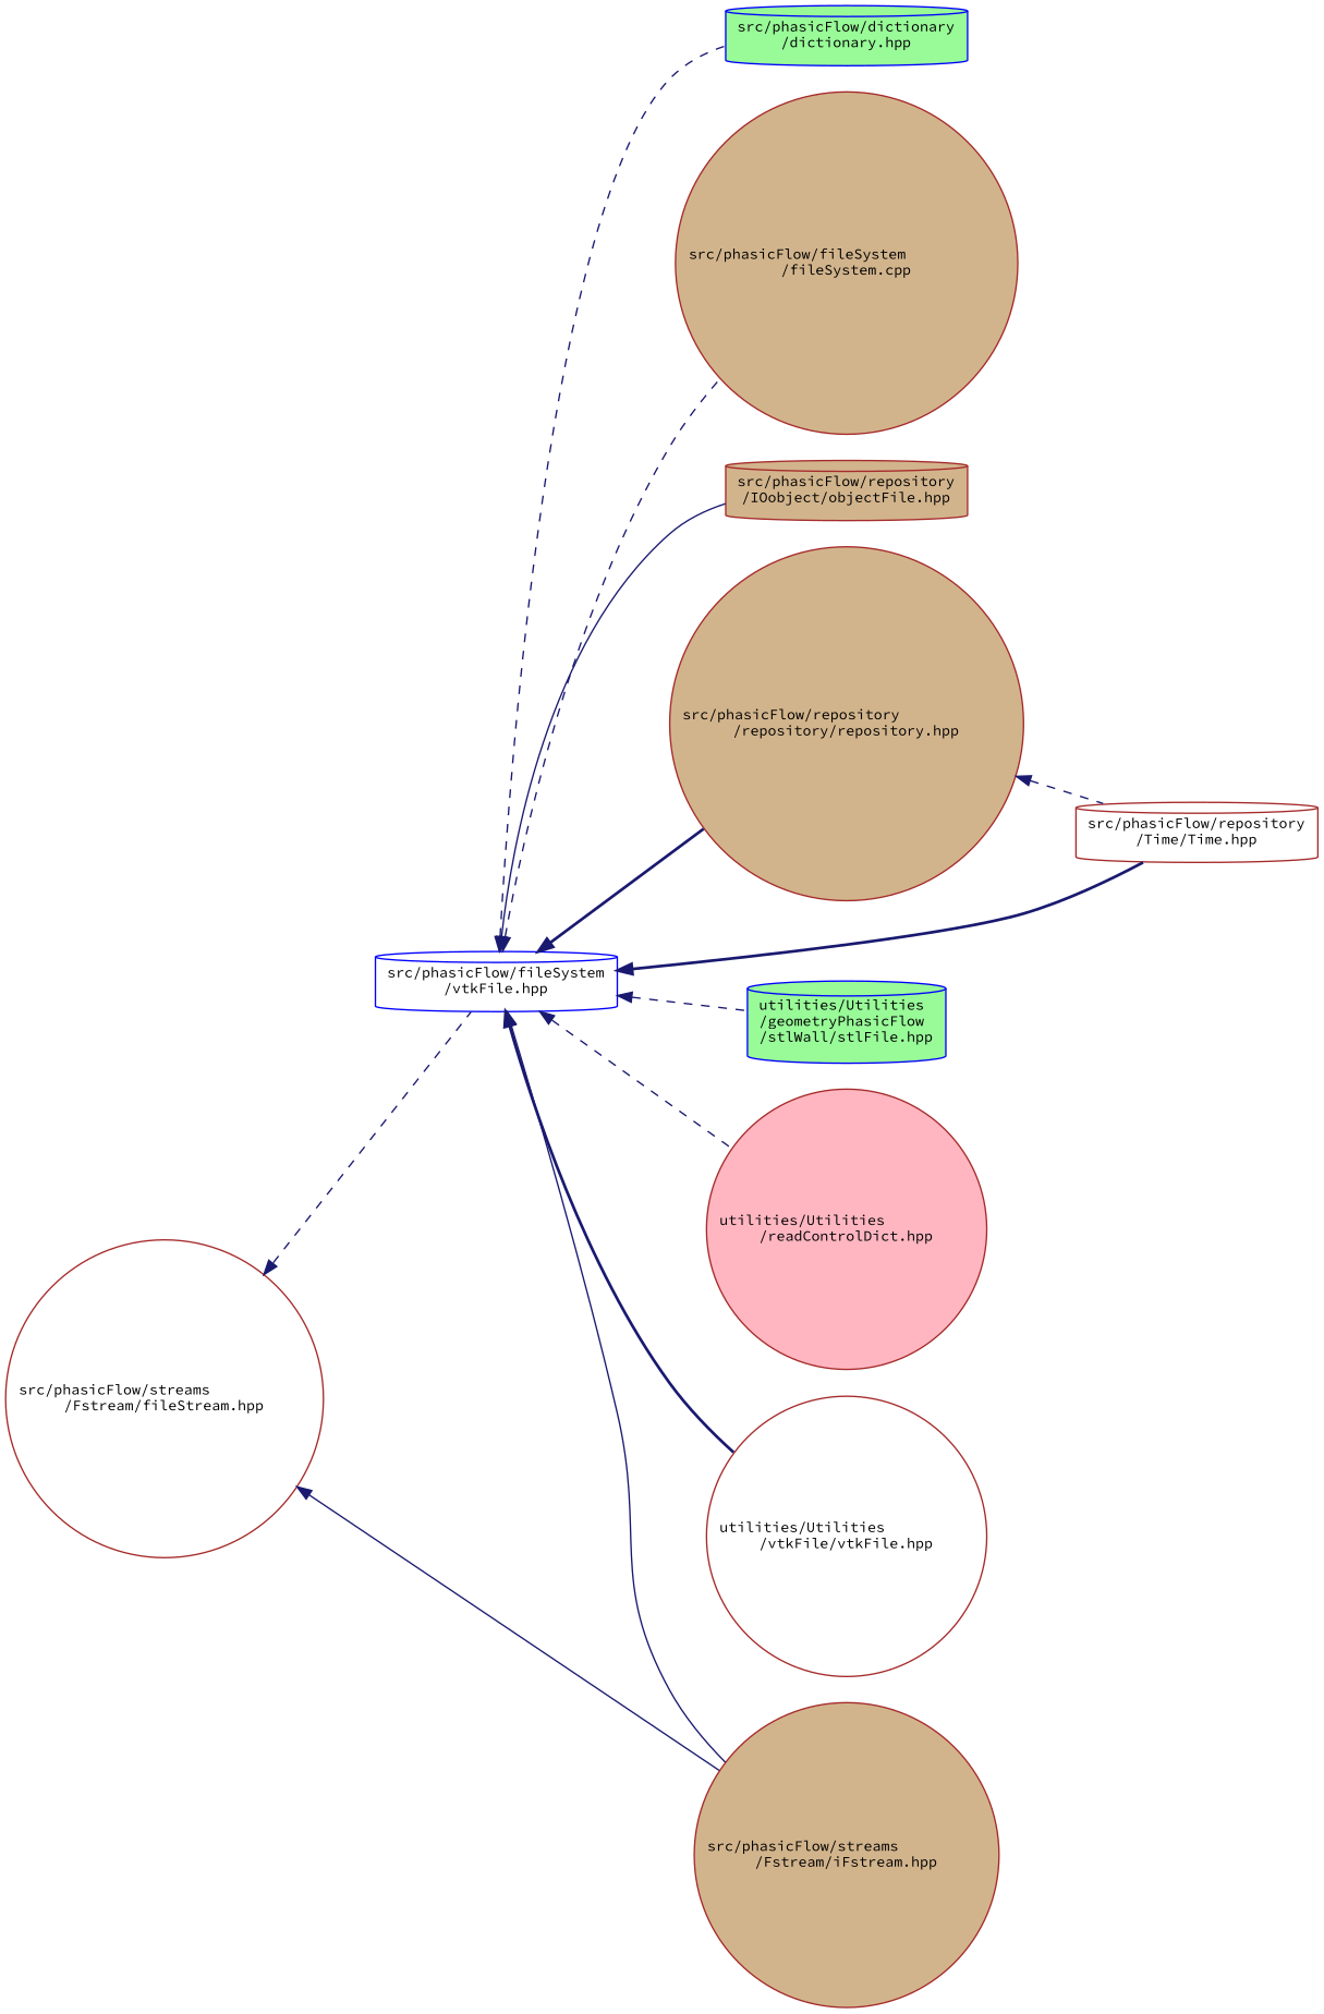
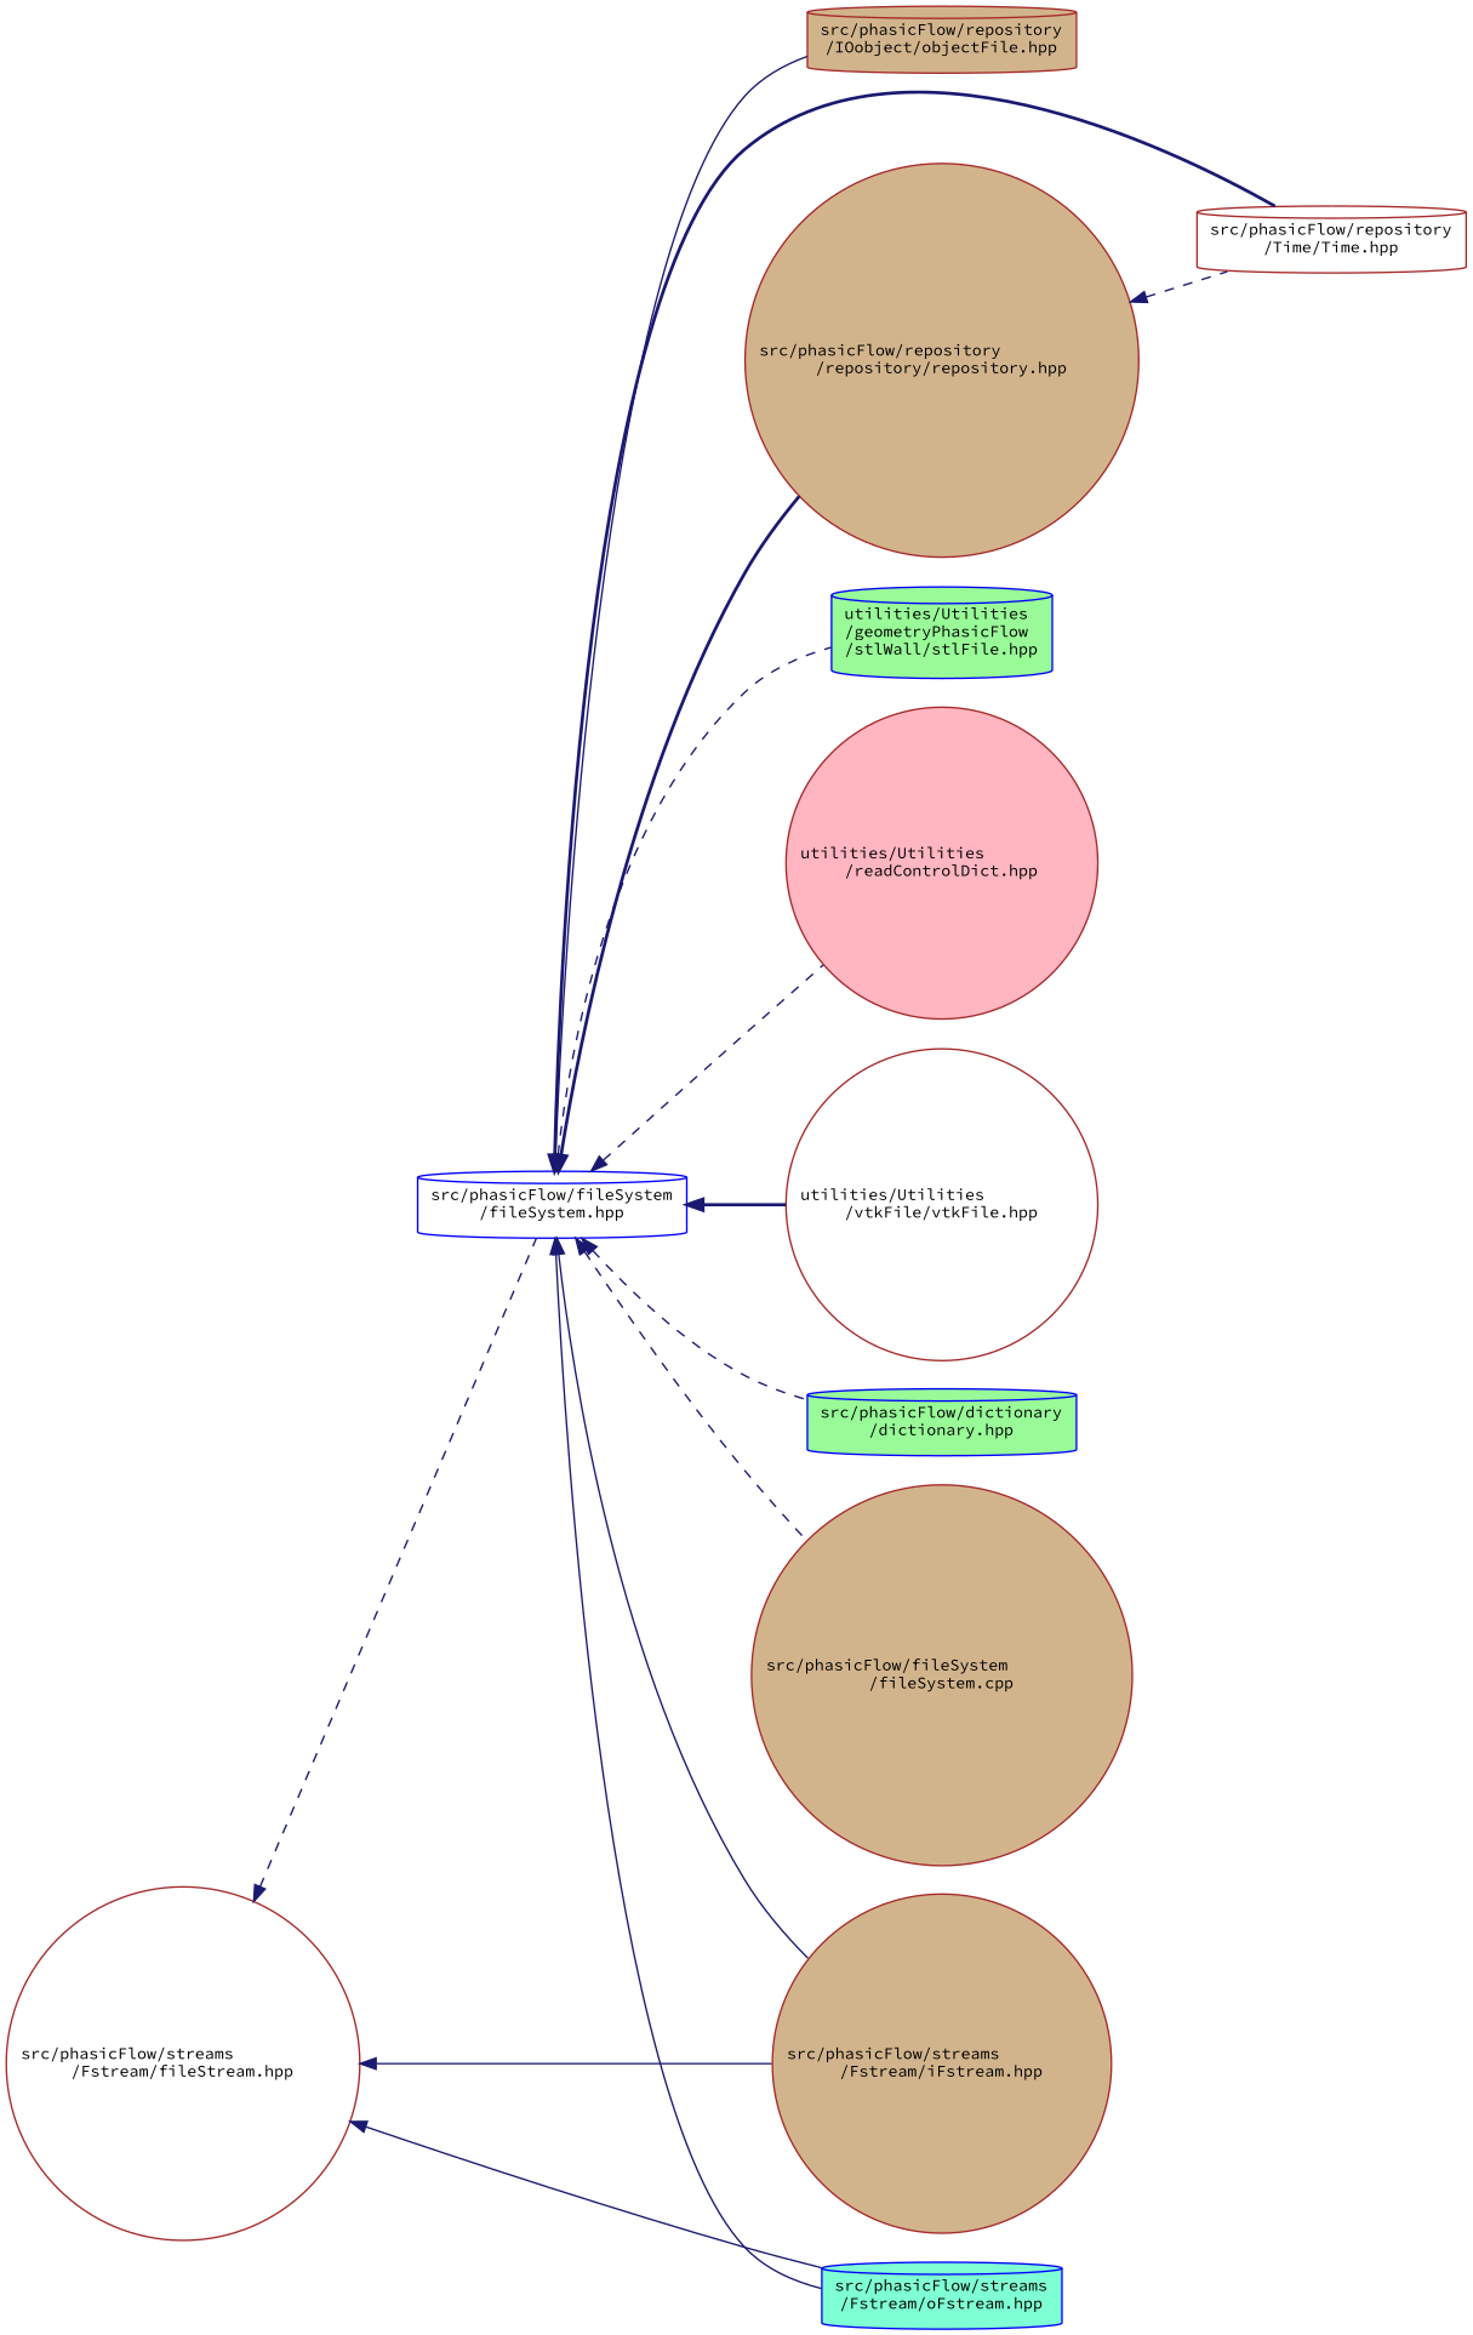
  digraph {
    fontname="Source Code Pro"
    rankdir=LR
    node [color=brown fillcolor=white fontname="Source Code Pro" fontsize=10 shape=cylinder style=filled]
    edge [color=midnightblue dir=back fontname="Source Code Pro" fontsize=10 labelfontname=Helvetica labelfontsize=10 style=dashed]
-   n1 [color=blue fontcolor=black height=0.2 label="src/phasicFlow/fileSystem\l/vtkFile.hpp" width=0.4]
+   n1 [color=blue fontcolor=black height=0.2 label="src/phasicFlow/fileSystem\l/fileSystem.hpp" width=0.4]
    n2 [color=blue fillcolor=palegreen height=0.2 label="src/phasicFlow/dictionary\l/dictionary.hpp" width=0.4]
    n3 [fillcolor=tan height=0.2 label="src/phasicFlow/fileSystem\l/fileSystem.cpp" shape=circle width=0.4]
    n4 [fillcolor=tan height=0.2 label="src/phasicFlow/repository\l/IOobject/objectFile.hpp" width=0.4]
    n5 [fillcolor=tan height=0.2 label="src/phasicFlow/repository\l/repository/repository.hpp" shape=circle width=0.4]
    n6 [height=0.2 label="src/phasicFlow/repository\l/Time/Time.hpp" width=0.4]
    n7 [fillcolor=tan height=0.2 label="src/phasicFlow/streams\l/Fstream/iFstream.hpp" shape=circle width=0.4]
+   n8 [color=blue fillcolor=aquamarine height=0.2 label="src/phasicFlow/streams\l/Fstream/oFstream.hpp" width=0.4]
    n9 [color=blue fillcolor=palegreen height=0.2 label="utilities/Utilities\l/geometryPhasicFlow\l/stlWall/stlFile.hpp" width=0.4]
    n10 [fillcolor=lightpink height=0.2 label="utilities/Utilities\l/readControlDict.hpp" shape=circle width=0.4]
    n11 [height=0.2 label="utilities/Utilities\l/vtkFile/vtkFile.hpp" shape=circle width=0.4]
    n12 [height=0.2 label="src/phasicFlow/streams\l/Fstream/fileStream.hpp" shape=circle width=0.4]
    n1 -> n2
    n1 -> n3
    n1 -> n4 [style=solid]
    n1 -> n5 [style=bold]
    n1 -> n6 [style=bold]
    n1 -> n7 [style=solid]
+   n1 -> n8 [style=solid]
    n1 -> n9
    n1 -> n10
    n1 -> n11 [style=bold]
    n5 -> n6
    n12 -> n1
    n12 -> n7 [style=solid]
+   n12 -> n8 [style=solid]
  }
